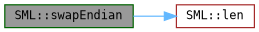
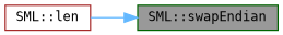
  digraph {
    rankdir=LR
    fontname="DejaVu Sans Mono"
    node [fontname="DejaVu Sans Mono" fontsize=10 shape=box style=filled]
    n1 [color=darkgreen fillcolor=grey60 fontcolor=black height=0.2 label="SML::swapEndian" width=0.4]
    n2 [color=brown fillcolor=white height=0.2 label="SML::len" width=0.4]
-   n1 -> n2 [color=steelblue1 fontname="DejaVu Sans Mono" fontsize=10 labelfontname=Helvetica labelfontsize=10 style=solid]
+   n2 -> n1 [color=steelblue1 fontname="DejaVu Sans Mono" fontsize=10 labelfontname=Helvetica labelfontsize=10 style=solid]
  }
